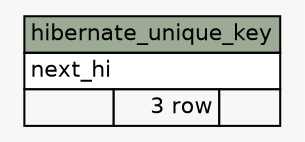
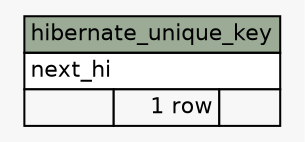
  digraph {
    bgcolor="#f7f7f7"
    rankdir=RL
-   n1 [fontname=Helvetica fontsize=11 label=<     <TABLE BORDER="0" CELLBORDER="1" CELLSPACING="0" BGCOLOR="#ffffff">       <TR><TD PORT="hibernate_unique_key.heading" COLSPAN="3" BGCOLOR="#9bab96" ALIGN="CENTER">hibernate_unique_key</TD></TR>       <TR><TD PORT="next_hi" COLSPAN="3" ALIGN="LEFT">next_hi</TD></TR>       <TR><TD ALIGN="LEFT" BGCOLOR="#f7f7f7">  </TD><TD ALIGN="RIGHT" BGCOLOR="#f7f7f7">3 row</TD><TD ALIGN="RIGHT" BGCOLOR="#f7f7f7">  </TD></TR>     </TABLE>> shape=plaintext]
+   n1 [fontname=Helvetica fontsize=11 label=<     <TABLE BORDER="0" CELLBORDER="1" CELLSPACING="0" BGCOLOR="#ffffff">       <TR><TD PORT="hibernate_unique_key.heading" COLSPAN="3" BGCOLOR="#9bab96" ALIGN="CENTER">hibernate_unique_key</TD></TR>       <TR><TD PORT="next_hi" COLSPAN="3" ALIGN="LEFT">next_hi</TD></TR>       <TR><TD ALIGN="LEFT" BGCOLOR="#f7f7f7">  </TD><TD ALIGN="RIGHT" BGCOLOR="#f7f7f7">1 row</TD><TD ALIGN="RIGHT" BGCOLOR="#f7f7f7">  </TD></TR>     </TABLE>> shape=plaintext]
  }
